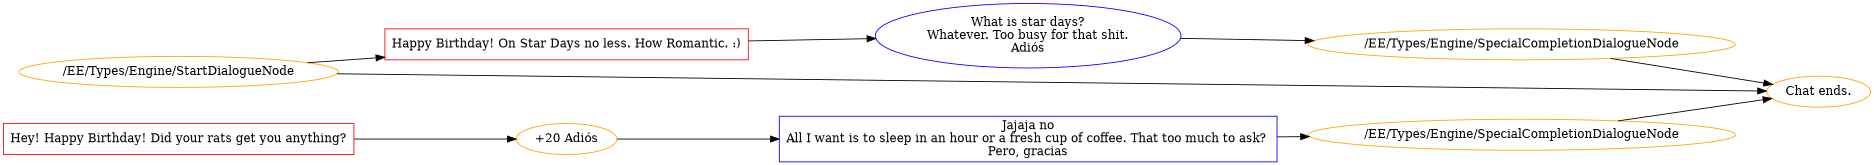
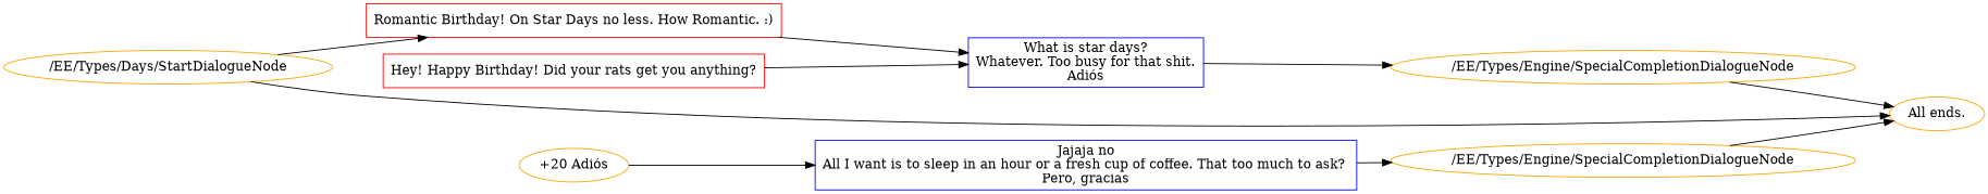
  digraph {
    rankdir=LR
    node [color=orange]
-   n1 [label="/EE/Types/Engine/StartDialogueNode"]
-   n2 [color=red label="Happy Birthday! On Star Days no less. How Romantic. :)" shape=box]
-   "Chat ends."
+   n1 [label="/EE/Types/Days/StartDialogueNode"]
+   n2 [color=red label="Romantic Birthday! On Star Days no less. How Romantic. :)" shape=box]
+   "Chat ends." [label="All ends."]
    n4 [color=red label="Hey! Happy Birthday! Did your rats get you anything?" shape=box]
    n5 [label="+20 Adiós"]
-   n6 [color=blue label="What is star days?\nWhatever. Too busy for that shit.\nAdiós" shape=ellipse]
+   n6 [color=blue label="What is star days?\nWhatever. Too busy for that shit.\nAdiós" shape=box]
    n7 [color=blue label="Jajaja no\nAll I want is to sleep in an hour or a fresh cup of coffee. That too much to ask? \nPero, gracias" shape=box]
    n8 [label="/EE/Types/Engine/SpecialCompletionDialogueNode"]
    n9 [label="/EE/Types/Engine/SpecialCompletionDialogueNode"]
    n1 -> n2
    n1 -> "Chat ends."
    n2 -> n6
-   n4 -> n5
+   n4 -> n6
    n5 -> n7
    n6 -> n8
    n7 -> n9
    n8 -> "Chat ends."
    n9 -> "Chat ends."
  }
